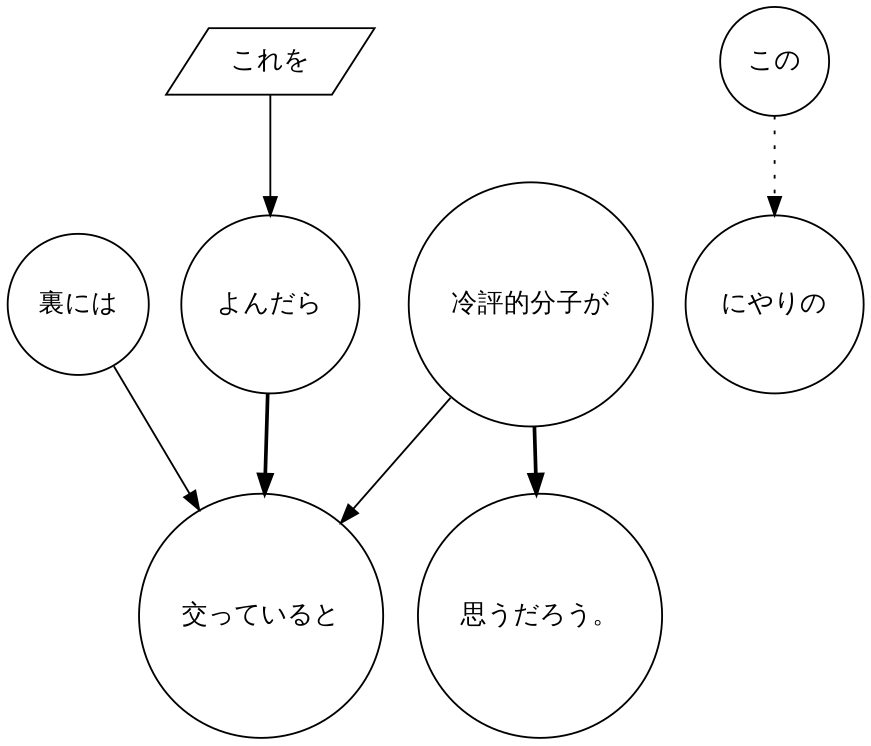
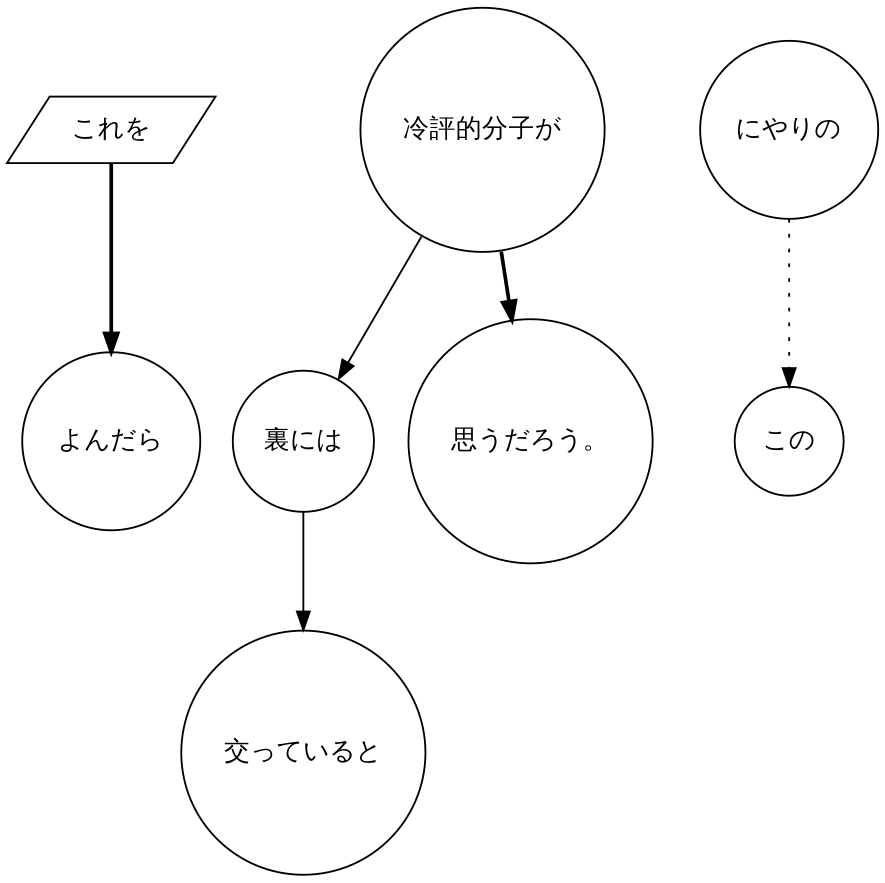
  digraph {
    fontname=Lato
    node [fontname=Lato shape=circle]
    edge [fontname=Lato style=solid]
    n1 [label="よんだら"]
    n2 [label="交っていると"]
    n3 [label="これを" shape=parallelogram]
    n4 [label="この"]
    n5 [label="にやりの"]
    n6 [label="裏には"]
    n7 [label="冷評的分子が"]
    n8 [label="思うだろう。"]
-   n1 -> n2 [style=bold]
-   n3 -> n1
-   n4 -> n5 [style=dotted]
+   n3 -> n1 [style=bold]
+   n5 -> n4 [style=dotted]
    n6 -> n2
-   n7 -> n2
+   n7 -> n6
    n7 -> n8 [style=bold]
  }
